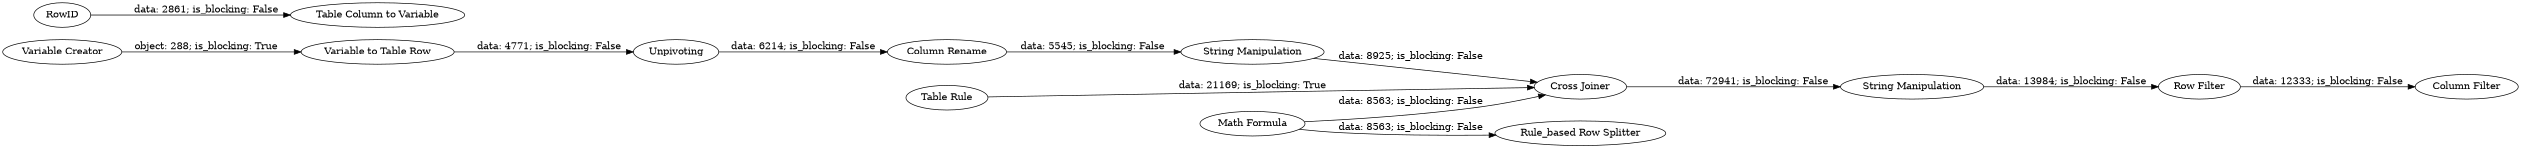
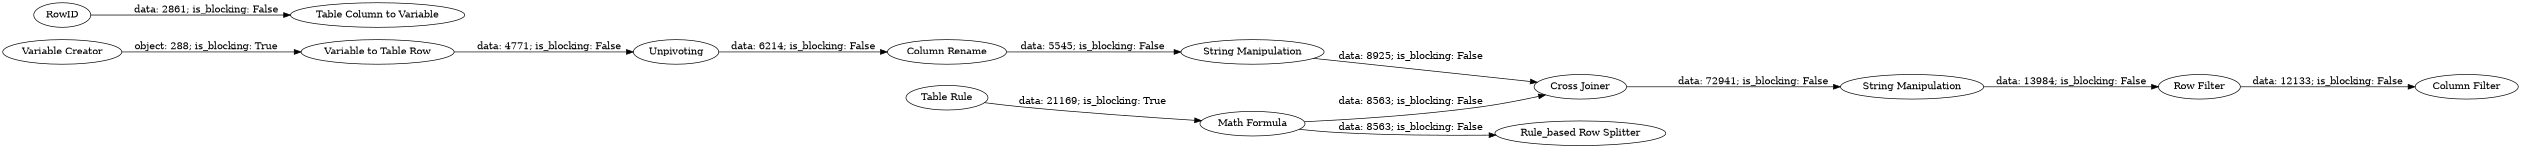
  digraph {
    rankdir=LR
    n1 [label="Variable Creator"]
    n2 [label="Variable to Table Row"]
    n3 [label=Unpivoting]
    n4 [label="Cross Joiner"]
    n5 [label="String Manipulation"]
    n6 [label="Row Filter"]
    n7 [label="Column Rename"]
    n8 [label="String Manipulation"]
    n9 [label="Column Filter"]
    n10 [label=RowID]
    n11 [label="Table Column to Variable"]
    n12 [label="Rule_based Row Splitter"]
    n13 [label="Table Rule"]
    n14 [label="Math Formula"]
    n1 -> n2 [label="object: 288; is_blocking: True"]
    n2 -> n3 [label="data: 4771; is_blocking: False"]
    n3 -> n7 [label="data: 6214; is_blocking: False"]
    n4 -> n5 [label="data: 72941; is_blocking: False"]
    n5 -> n6 [label="data: 13984; is_blocking: False"]
-   n6 -> n9 [label="data: 12333; is_blocking: False"]
+   n6 -> n9 [label="data: 12133; is_blocking: False"]
    n7 -> n8 [label="data: 5545; is_blocking: False"]
    n8 -> n4 [label="data: 8925; is_blocking: False"]
    n10 -> n11 [label="data: 2861; is_blocking: False"]
-   n13 -> n4 [label="data: 21169; is_blocking: True"]
+   n13 -> n14 [label="data: 21169; is_blocking: True"]
    n14 -> n4 [label="data: 8563; is_blocking: False"]
    n14 -> n12 [label="data: 8563; is_blocking: False"]
  }
